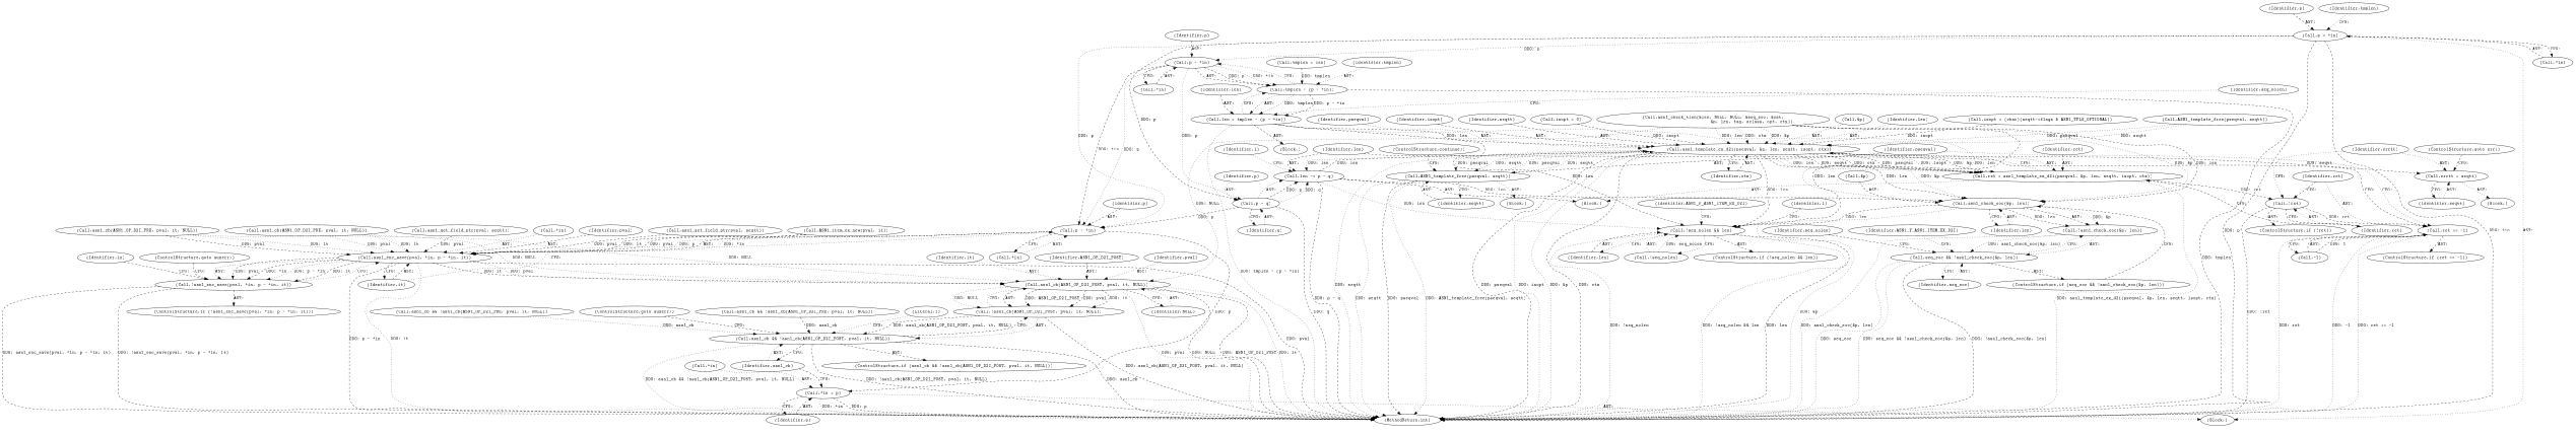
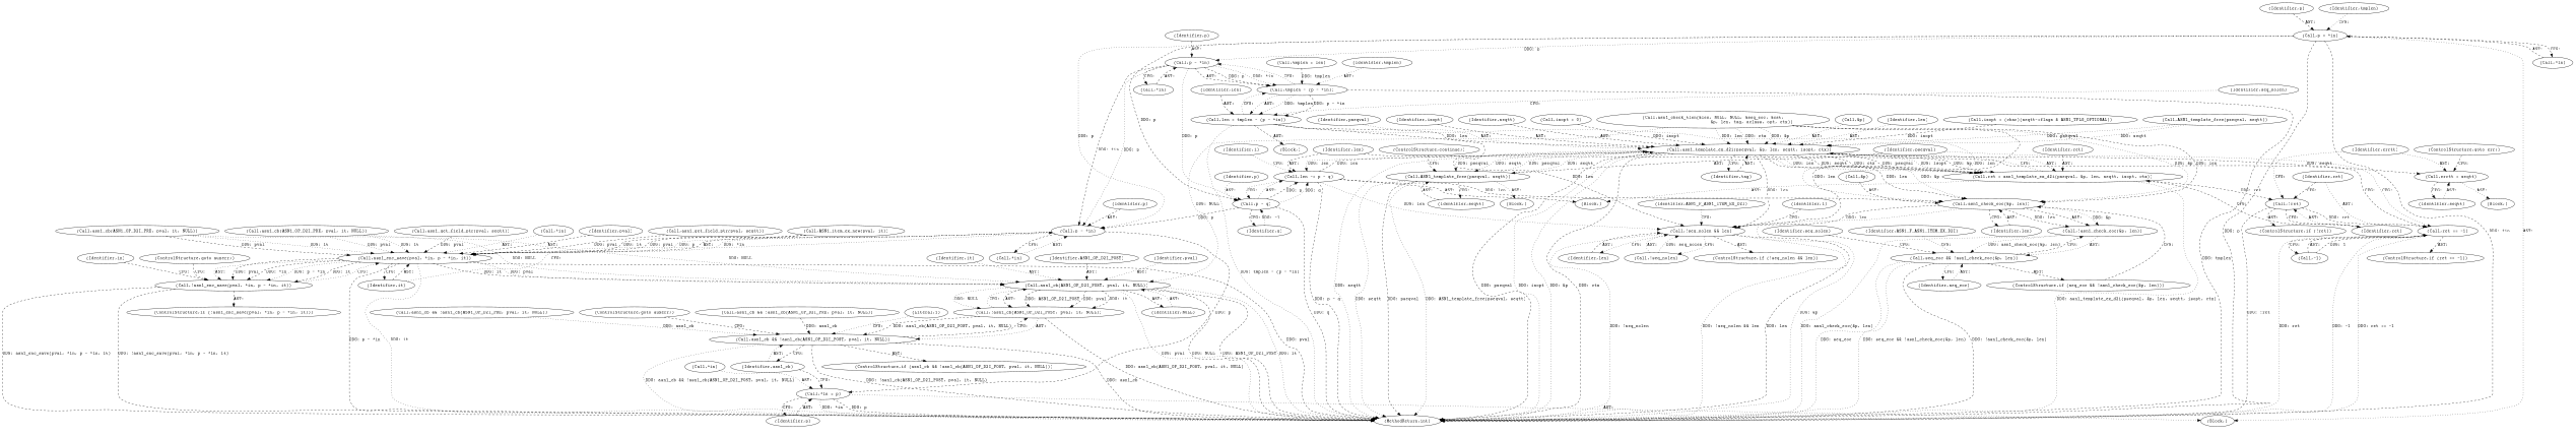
  digraph {
    fontname="Courier Prime"
    node [fontname="Courier Prime"]
    edge [fontname="Courier Prime" style=dashed]
    n1 [label="(Call,p - *in)"]
    n2 [label="(Call,tmplen - (p - *in))"]
    n3 [label="(Call,p - q)"]
    n4 [label="(Call,p - *in)"]
    n5 [label="(Call,*in)"]
    n6 [label="(MethodReturn,int)"]
    n7 [label="(Call,len = tmplen - (p - *in))"]
    n8 [label="(Call,len -= p - q)"]
    n9 [label="(Identifier,q)"]
    n10 [label="(Call,asn1_enc_save(pval, *in, p - *in, it))"]
    n11 [label="(Call,*in = p)"]
    n12 [label="(Call,*in)"]
    n13 [label="(Call,p = *in)"]
    n14 [label="(Block,)"]
    n15 [label="(Call,*in)"]
    n16 [label="(Call,asn1_template_ex_d2i(pseqval, &p, len, seqtt, isopt, ctx))"]
    n17 [label="(Call,asn1_check_eoc(&p, len))"]
    n18 [label="(Call,!seq_nolen && len)"]
    n19 [label="(Block,)"]
    n20 [label="(Call,ret = asn1_template_ex_d2i(pseqval, &p, len, seqtt, isopt, ctx))"]
    n21 [label="(Call,errtt = seqtt)"]
    n22 [label="(Call,ASN1_template_free(pseqval, seqtt))"]
-   n23 [label="(Identifier,ctx)"]
+   n23 [label="(Identifier,tag)"]
    n24 [label="(Call,!asn1_check_eoc(&p, len))"]
    n25 [label="(Identifier,len)"]
    n26 [label="(Call,!seq_nolen)"]
    n27 [label="(ControlStructure,if (!seq_nolen && len))"]
    n28 [label="(Identifier,len)"]
    n29 [label="(Call,!ret)"]
    n30 [label="(Block,)"]
    n31 [label="(Identifier,seqtt)"]
    n32 [label="(Block,)"]
    n33 [label="(Identifier,seqtt)"]
    n34 [label="(Block,)"]
    n35 [label="(Call,ret == -1)"]
    n36 [label="(ControlStructure,if (!ret))"]
    n37 [label="(Identifier,ret)"]
    n38 [label="(ControlStructure,if (ret == -1))"]
    n39 [label="(Call,-1)"]
    n40 [label="(Call,seq_eoc && !asn1_check_eoc(&p, len))"]
    n41 [label="(Identifier,seq_eoc)"]
    n42 [label="(ControlStructure,if (seq_eoc && !asn1_check_eoc(&p, len)))"]
    n43 [label="(Call,!asn1_enc_save(pval, *in, p - *in, it))"]
    n44 [label="(Call,asn1_cb(ASN1_OP_D2I_POST, pval, it, NULL))"]
    n45 [label="(Identifier,it)"]
    n46 [label="(Identifier,p)"]
    n47 [label="(ControlStructure,if (!asn1_enc_save(pval, *in, p - *in, it)))"]
    n48 [label="(Call,!asn1_cb(ASN1_OP_D2I_POST, pval, it, NULL))"]
    n49 [label="(Identifier,NULL)"]
    n50 [label="(Call,asn1_cb && !asn1_cb(ASN1_OP_D2I_POST, pval, it, NULL))"]
    n51 [label="(Identifier,asn1_cb)"]
    n52 [label="(ControlStructure,if (asn1_cb && !asn1_cb(ASN1_OP_D2I_POST, pval, it, NULL)))"]
    n53 [label="(Identifier,seq_nolen)"]
    n54 [label="(Call,&p)"]
    n55 [label="(Call,asn1_cb(ASN1_OP_D2I_PRE, pval, it, NULL))"]
    n56 [label="(Call,asn1_cb(ASN1_OP_D2I_PRE, pval, it, NULL))"]
    n57 [label="(Identifier,len)"]
    n58 [label="(Call,asn1_get_field_ptr(pval, seqtt))"]
    n59 [label="(Identifier,p)"]
    n60 [label="(Identifier,ret)"]
    n61 [label="(ControlStructure,continue;)"]
    n62 [label="(Call,asn1_cb && !asn1_cb(ASN1_OP_D2I_PRE, pval, it, NULL))"]
    n63 [label="(ControlStructure,goto auxerr;)"]
    n64 [label="(Call,*in)"]
    n65 [label="(Identifier,it)"]
    n66 [label="(ControlStructure,goto err;)"]
    n67 [label="(Identifier,i)"]
    n68 [label="(Call,isopt = (char)(seqtt->flags & ASN1_TFLG_OPTIONAL))"]
    n69 [label="(Identifier,p)"]
    n70 [label="(Identifier,pseqval)"]
    n71 [label="(Call,ASN1_template_free(pseqval, seqtt))"]
    n72 [label="(Call,asn1_check_tlen(&len, NULL, NULL, &seq_eoc, &cst,\n                              &p, len, tag, aclass, opt, ctx))"]
    n73 [label="(Identifier,ASN1_OP_D2I_POST)"]
    n74 [label="(Identifier,pseqval)"]
    n75 [label="(Identifier,isopt)"]
    n76 [label="(Identifier,ASN1_F_ASN1_ITEM_EX_D2I)"]
    n77 [label="(Identifier,len)"]
    n78 [label="(Identifier,tmplen)"]
    n79 [label="(Call,*in)"]
    n80 [label="(Identifier,seqtt)"]
    n81 [label="(Call,asn1_cb && !asn1_cb(ASN1_OP_D2I_PRE, pval, it, NULL))"]
    n82 [label="(Identifier,pval)"]
    n83 [label="(Identifier,ret)"]
    n84 [label="(Identifier,pval)"]
    n85 [label="(Identifier,errtt)"]
    n86 [label="(Literal,1)"]
    n87 [label="(Identifier,i)"]
    n88 [label="(Call,tmplen = len)"]
    n89 [label="(Call,asn1_get_field_ptr(pval, seqtt))"]
    n90 [label="(Call,&p)"]
    n91 [label="(Call,ASN1_item_ex_new(pval, it))"]
    n92 [label="(Call,isopt = 0)"]
    n93 [label="(Identifier,ASN1_F_ASN1_ITEM_EX_D2I)"]
    n94 [label="(Identifier,p)"]
    n95 [label="(Identifier,tmplen)"]
    n96 [label="(ControlStructure,goto auxerr;)"]
    n97 [label="(Identifier,seq_nolen)"]
    n98 [label="(Identifier,p)"]
    n99 [label="(Identifier,in)"]
    n100 [label="(Identifier,len)"]
    n1 -> n2 [label="AST: "]
    n1 -> n2 [label="DDG: p"]
    n1 -> n2 [label="DDG: *in" style=dotted]
    n1 -> n3 [label="DDG: p" style=dotted]
    n1 -> n4 [label="DDG: p" style=dotted]
    n1 -> n4 [label="DDG: *in"]
    n1 -> n5 [label="CFG: "]
    n2 -> n1 [label="CFG: " style=dotted]
    n2 -> n6 [label="DDG: tmplen"]
    n2 -> n7 [label="AST: " style=dotted]
    n2 -> n7 [label="DDG: tmplen" style=dotted]
    n2 -> n7 [label="DDG: p - *in"]
    n3 -> n4 [label="DDG: p"]
    n3 -> n6 [label="DDG: q"]
    n3 -> n8 [label="AST: " style=dotted]
    n3 -> n8 [label="DDG: p"]
    n3 -> n8 [label="DDG: q" style=dotted]
    n3 -> n9 [label="CFG: "]
    n4 -> n10 [label="AST: "]
    n4 -> n10 [label="DDG: *in" style=dotted]
    n4 -> n10 [label="DDG: p" style=dotted]
    n4 -> n11 [label="DDG: p"]
    n4 -> n12 [label="CFG: "]
    n5 -> n1 [label="AST: "]
    n7 -> n2 [label="CFG: " style=dotted]
    n7 -> n6 [label="DDG: tmplen - (p - *in)" style=dotted]
    n7 -> n16 [label="DDG: len"]
    n7 -> n17 [label="DDG: len" style=dotted]
    n7 -> n18 [label="DDG: len"]
    n7 -> n19 [label="AST: "]
+   n8 -> n3 [label="CFG: " style=dotted]
    n8 -> n6 [label="DDG: p - q"]
    n8 -> n16 [label="DDG: len"]
    n8 -> n17 [label="DDG: len"]
    n8 -> n18 [label="DDG: len" style=dotted]
    n8 -> n30 [label="AST: "]
-   n9 -> n3 [label="AST: " style=dotted]
+   n9 -> n3 [label="DDG: -1" style=dotted]
    n10 -> n6 [label="DDG: it" style=dotted]
    n10 -> n6 [label="DDG: pval"]
    n10 -> n6 [label="DDG: p - *in"]
    n10 -> n43 [label="AST: " style=dotted]
    n10 -> n43 [label="DDG: pval"]
    n10 -> n43 [label="DDG: *in"]
    n10 -> n43 [label="DDG: p - *in" style=dotted]
    n10 -> n43 [label="DDG: it"]
    n10 -> n44 [label="DDG: pval" style=dotted]
    n10 -> n44 [label="DDG: it"]
    n10 -> n45 [label="CFG: "]
    n11 -> n6 [label="DDG: p"]
    n11 -> n6 [label="DDG: *in" style=dotted]
    n11 -> n14 [label="AST: " style=dotted]
    n11 -> n46 [label="CFG: "]
    n12 -> n4 [label="AST: " style=dotted]
    n13 -> n1 [label="DDG: p" style=dotted]
    n13 -> n3 [label="DDG: p"]
    n13 -> n4 [label="DDG: p" style=dotted]
    n13 -> n6 [label="DDG: p"]
    n13 -> n6 [label="DDG: *in"]
    n13 -> n14 [label="AST: " style=dotted]
    n13 -> n15 [label="CFG: "]
    n15 -> n13 [label="AST: "]
    n16 -> n6 [label="DDG: isopt" style=dotted]
    n16 -> n6 [label="DDG: &p" style=dotted]
    n16 -> n6 [label="DDG: ctx"]
    n16 -> n6 [label="DDG: seqtt" style=dotted]
    n16 -> n6 [label="DDG: pseqval"]
    n16 -> n8 [label="DDG: len" style=dotted]
    n16 -> n17 [label="DDG: &p" style=dotted]
    n16 -> n17 [label="DDG: len"]
    n16 -> n18 [label="DDG: len"]
    n16 -> n20 [label="AST: " style=dotted]
    n16 -> n20 [label="DDG: len" style=dotted]
    n16 -> n20 [label="DDG: seqtt"]
    n16 -> n20 [label="DDG: ctx"]
    n16 -> n20 [label="DDG: pseqval"]
    n16 -> n20 [label="DDG: isopt" style=dotted]
    n16 -> n20 [label="DDG: &p"]
    n16 -> n21 [label="DDG: seqtt"]
    n16 -> n22 [label="DDG: pseqval" style=dotted]
    n16 -> n22 [label="DDG: seqtt" style=dotted]
    n16 -> n23 [label="CFG: "]
    n17 -> n6 [label="DDG: &p" style=dotted]
    n17 -> n18 [label="DDG: len"]
    n17 -> n24 [label="AST: "]
    n17 -> n24 [label="DDG: &p" style=dotted]
    n17 -> n24 [label="DDG: len"]
    n17 -> n25 [label="CFG: "]
    n18 -> n6 [label="DDG: !seq_nolen && len" style=dotted]
    n18 -> n6 [label="DDG: len"]
    n18 -> n6 [label="DDG: !seq_nolen" style=dotted]
    n18 -> n26 [label="CFG: " style=dotted]
    n18 -> n27 [label="AST: "]
    n18 -> n28 [label="CFG: " style=dotted]
    n20 -> n6 [label="DDG: asn1_template_ex_d2i(pseqval, &p, len, seqtt, isopt, ctx)" style=dotted]
    n20 -> n16 [label="CFG: " style=dotted]
    n20 -> n29 [label="DDG: ret"]
    n20 -> n30 [label="AST: " style=dotted]
    n21 -> n31 [label="CFG: "]
    n21 -> n32 [label="AST: " style=dotted]
    n22 -> n6 [label="DDG: ASN1_template_free(pseqval, seqtt)" style=dotted]
    n22 -> n6 [label="DDG: seqtt" style=dotted]
    n22 -> n6 [label="DDG: pseqval"]
    n22 -> n16 [label="DDG: pseqval" style=dotted]
    n22 -> n16 [label="DDG: seqtt" style=dotted]
    n22 -> n33 [label="CFG: "]
    n22 -> n34 [label="AST: " style=dotted]
    n23 -> n16 [label="AST: "]
    n24 -> n6 [label="DDG: asn1_check_eoc(&p, len)" style=dotted]
    n24 -> n40 [label="AST: " style=dotted]
    n24 -> n40 [label="DDG: asn1_check_eoc(&p, len)" style=dotted]
    n25 -> n17 [label="AST: "]
    n26 -> n18 [label="AST: " style=dotted]
    n26 -> n18 [label="DDG: seq_nolen" style=dotted]
    n28 -> n18 [label="AST: "]
    n29 -> n6 [label="DDG: !ret"]
    n29 -> n35 [label="DDG: ret"]
    n29 -> n36 [label="AST: "]
    n29 -> n37 [label="CFG: "]
    n31 -> n21 [label="AST: " style=dotted]
    n33 -> n22 [label="AST: "]
    n35 -> n6 [label="DDG: ret == -1" style=dotted]
    n35 -> n6 [label="DDG: ret" style=dotted]
    n35 -> n6 [label="DDG: -1" style=dotted]
    n35 -> n38 [label="AST: "]
    n35 -> n39 [label="CFG: "]
    n37 -> n20 [label="CFG: "]
    n37 -> n29 [label="AST: " style=dotted]
    n39 -> n35 [label="AST: "]
    n39 -> n35 [label="DDG: 1"]
    n40 -> n6 [label="DDG: seq_eoc" style=dotted]
    n40 -> n6 [label="DDG: seq_eoc && !asn1_check_eoc(&p, len)" style=dotted]
    n40 -> n6 [label="DDG: !asn1_check_eoc(&p, len)"]
-   n40 -> n24 [label="CFG: " style=dotted]
+   n40 -> n24 [label="CFG: "]
    n40 -> n41 [label="CFG: " style=dotted]
    n40 -> n42 [label="AST: "]
    n41 -> n40 [label="AST: " style=dotted]
    n42 -> n17 [label="CFG: "]
    n43 -> n6 [label="DDG: asn1_enc_save(pval, *in, p - *in, it)"]
    n43 -> n6 [label="DDG: !asn1_enc_save(pval, *in, p - *in, it)"]
    n43 -> n10 [label="CFG: " style=dotted]
    n43 -> n47 [label="AST: "]
    n44 -> n6 [label="DDG: pval" style=dotted]
    n44 -> n6 [label="DDG: NULL"]
    n44 -> n6 [label="DDG: ASN1_OP_D2I_POST"]
    n44 -> n6 [label="DDG: it" style=dotted]
    n44 -> n48 [label="AST: "]
    n44 -> n48 [label="DDG: ASN1_OP_D2I_POST"]
    n44 -> n48 [label="DDG: pval"]
    n44 -> n48 [label="DDG: it"]
    n44 -> n48 [label="DDG: NULL" style=dotted]
-   n44 -> n49 [label="CFG: "]
+   n44 -> n49 [label="AST: "]
    n45 -> n4 [label="CFG: " style=dotted]
    n45 -> n10 [label="AST: "]
    n46 -> n11 [label="AST: "]
    n48 -> n6 [label="DDG: asn1_cb(ASN1_OP_D2I_POST, pval, it, NULL)"]
    n48 -> n44 [label="CFG: " style=dotted]
    n48 -> n50 [label="AST: " style=dotted]
    n48 -> n50 [label="DDG: asn1_cb(ASN1_OP_D2I_POST, pval, it, NULL)"]
    n49 -> n44 [label="AST: " style=dotted]
    n50 -> n6 [label="DDG: asn1_cb"]
    n50 -> n6 [label="DDG: asn1_cb && !asn1_cb(ASN1_OP_D2I_POST, pval, it, NULL)" style=dotted]
    n50 -> n6 [label="DDG: !asn1_cb(ASN1_OP_D2I_POST, pval, it, NULL)"]
    n50 -> n48 [label="CFG: "]
    n50 -> n51 [label="CFG: "]
    n50 -> n52 [label="AST: "]
    n51 -> n11 [label="CFG: "]
    n51 -> n50 [label="AST: " style=dotted]
    n53 -> n40 [label="CFG: "]
    n54 -> n16 [label="AST: " style=dotted]
    n55 -> n10 [label="DDG: pval"]
    n55 -> n10 [label="DDG: it" style=dotted]
    n55 -> n44 [label="DDG: NULL" style=dotted]
    n56 -> n10 [label="DDG: pval" style=dotted]
    n56 -> n10 [label="DDG: it" style=dotted]
    n56 -> n44 [label="DDG: NULL" style=dotted]
    n57 -> n16 [label="AST: " style=dotted]
    n58 -> n10 [label="DDG: pval"]
    n59 -> n13 [label="AST: "]
    n60 -> n20 [label="AST: "]
    n61 -> n22 [label="CFG: "]
    n62 -> n50 [label="DDG: asn1_cb" style=dotted]
    n63 -> n50 [label="CFG: "]
    n64 -> n11 [label="AST: " style=dotted]
    n65 -> n44 [label="AST: " style=dotted]
    n66 -> n21 [label="CFG: "]
    n67 -> n8 [label="CFG: " style=dotted]
    n68 -> n16 [label="DDG: isopt"]
    n69 -> n1 [label="AST: "]
    n70 -> n22 [label="AST: "]
    n70 -> n35 [label="CFG: " style=dotted]
    n71 -> n16 [label="DDG: pseqval" style=dotted]
    n71 -> n16 [label="DDG: seqtt" style=dotted]
    n72 -> n16 [label="DDG: &p" style=dotted]
    n72 -> n16 [label="DDG: len" style=dotted]
    n72 -> n16 [label="DDG: ctx" style=dotted]
    n72 -> n17 [label="DDG: &p" style=dotted]
    n72 -> n17 [label="DDG: len"]
    n72 -> n18 [label="DDG: len"]
    n72 -> n44 [label="DDG: NULL" style=dotted]
    n73 -> n44 [label="AST: "]
    n74 -> n16 [label="AST: " style=dotted]
    n75 -> n16 [label="AST: "]
    n76 -> n40 [label="CFG: " style=dotted]
    n77 -> n8 [label="AST: "]
    n77 -> n35 [label="CFG: "]
    n78 -> n13 [label="CFG: " style=dotted]
    n79 -> n10 [label="AST: " style=dotted]
    n80 -> n16 [label="AST: "]
    n81 -> n50 [label="DDG: asn1_cb"]
    n82 -> n44 [label="AST: " style=dotted]
    n83 -> n29 [label="CFG: "]
    n83 -> n35 [label="AST: " style=dotted]
    n84 -> n10 [label="AST: "]
    n85 -> n21 [label="AST: " style=dotted]
    n85 -> n29 [label="CFG: " style=dotted]
    n86 -> n50 [label="CFG: " style=dotted]
    n87 -> n18 [label="CFG: "]
    n88 -> n2 [label="DDG: tmplen"]
    n89 -> n10 [label="DDG: pval"]
    n90 -> n17 [label="AST: "]
    n91 -> n10 [label="DDG: pval"]
    n91 -> n10 [label="DDG: it"]
    n92 -> n16 [label="DDG: isopt"]
    n93 -> n18 [label="CFG: " style=dotted]
    n94 -> n3 [label="AST: " style=dotted]
    n95 -> n2 [label="AST: " style=dotted]
    n96 -> n43 [label="CFG: "]
    n97 -> n7 [label="CFG: " style=dotted]
    n98 -> n4 [label="AST: "]
    n99 -> n43 [label="CFG: "]
    n100 -> n7 [label="AST: "]
  }
